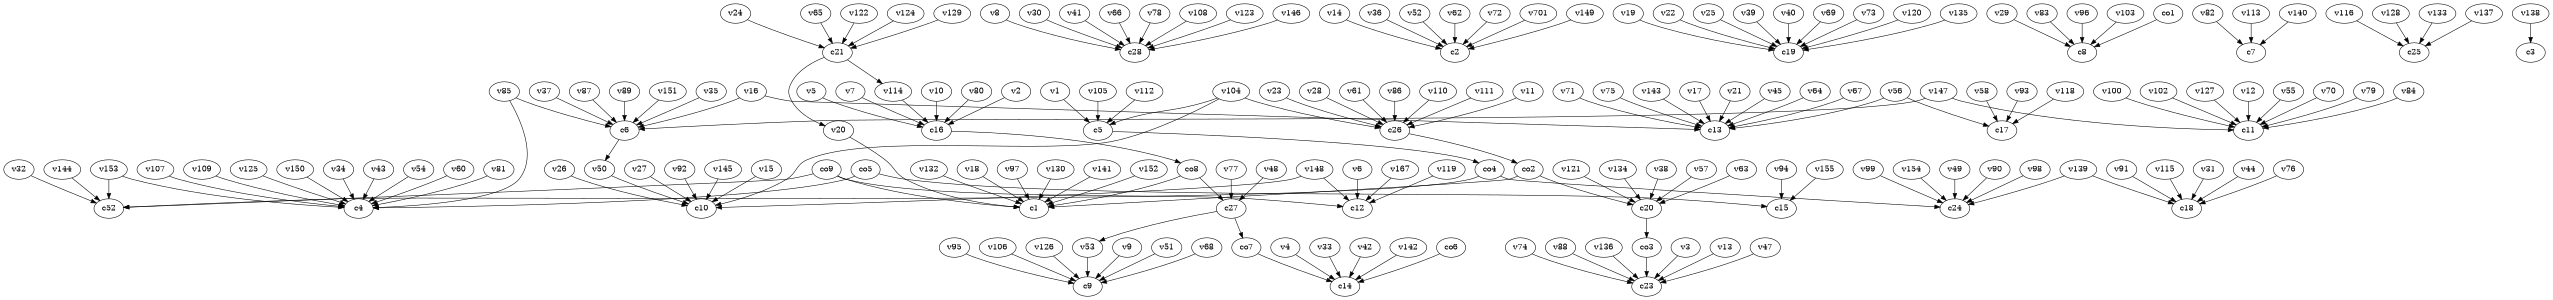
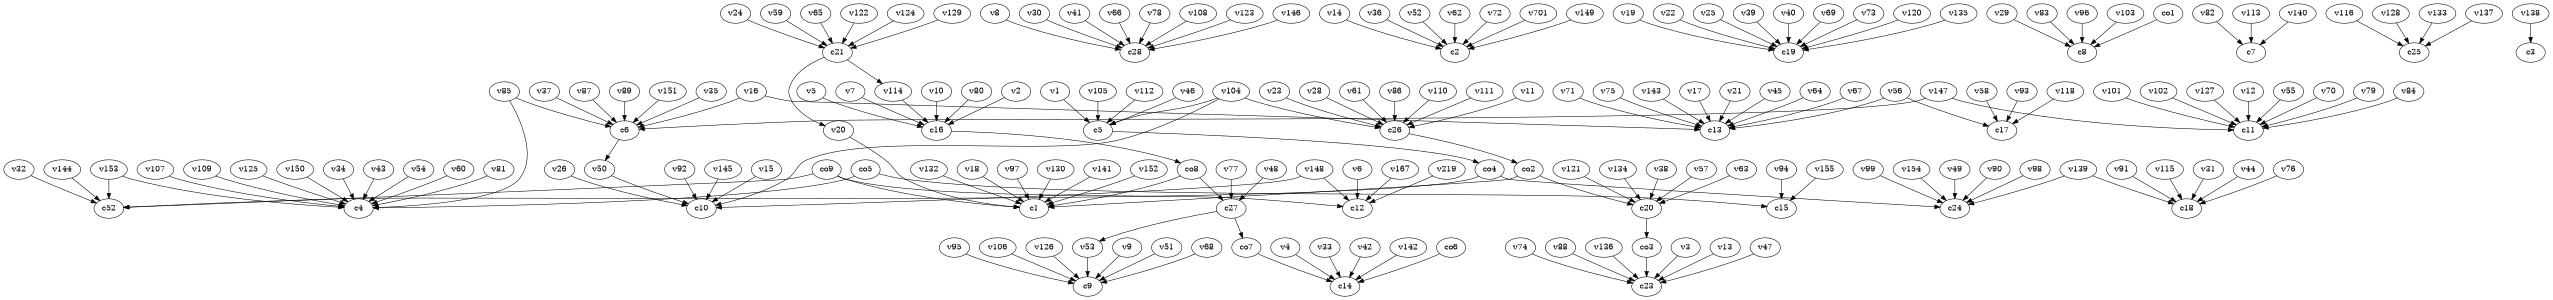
  strict digraph {
    edge [weight=1]
    c5
    co4
    n3 [label=c52]
    c24
    c6
    v50
    c10
    c16
    co8
    c27
    c1
    c20
    co3
    c23
    c21
    v114
    v20
    c26
    co2
    v53
    co7
    c9
    c14
    v1
    v2
    v3
    v4
    v5
    v6
    c12
    v7
    v8
    c28
    v9
    v10
    v11
    v12
    c11
    v13
    v14
    c2
    v15
    v16
    c13
    v17
    v18
    v19
    c19
    v21
    v22
    v23
    v24
    v25
    v26
-   v27
    v28
    v29
    c8
    v30
    v31
    c18
    v32
    v33
    v34
    c4
    v35
    v36
    v37
    v38
    v39
    v40
    v41
    v42
    v43
    v44
    v45
+   v46
    v47
    v48
    v49
    v51
    v52
    v54
    v55
    v56
    c17
    v57
    v58
+   v59
    v60
    v61
    v62
    v63
    v64
    v65
    v66
    v67
    v68
    v69
    v70
    v71
    v72
    v73
    v74
    v75
    v76
    v77
    v78
    v79
    v80
    v81
    v82
    c7
    v83
    v84
    v85
    v86
    v87
    v88
    v89
    v90
    v91
    v92
    v93
    v94
    c15
    v95
    v96
    v97
    v98
    v99
-   v100
+   v100 [label=v101]
    n133 [label=v701]
    v102
    v103
    v104
    v105
    v106
    v107
    v108
    v109
    v110
    v111
    v112
    v113
    v115
    v116
    c25
    n149 [label=v167]
    v118
-   v119
+   v119 [label=v219]
    v120
    v121
    v122
    v123
    v124
    v125
    v126
    v127
    v128
    v129
    v130
    v132
    v133
    v134
    v135
    v136
    v137
    v138
    c3
    v139
    v140
    v141
    v142
    v143
    v144
    v145
    v146
    v147
    v148
    v149
    v150
    v151
    v152
    v153
    v154
    v155
    co1
    co5
    co6
    co9
    c5 -> co4
    co4 -> n3
    co4 -> c24
    c6 -> v50
    v50 -> c10
    c16 -> co8
    co8 -> c27
    co8 -> c1
    c27 -> v53
    c27 -> co7
    c20 -> co3
    co3 -> c23
    c21 -> v114
    c21 -> v20
    v114 -> c16
    v20 -> c1
    c26 -> co2
    co2 -> c1
    co2 -> c20
    v53 -> c9
    co7 -> c14
    v1 -> c5
    v2 -> c16
    v3 -> c23
    v4 -> c14
    v5 -> c16
    v6 -> c12
    v7 -> c16
    v8 -> c28
    v9 -> c9
    v10 -> c16
    v11 -> c26
    v12 -> c11
    v13 -> c23
    v14 -> c2
    v15 -> c10
    v16 -> c6
    v16 -> c13
    v17 -> c13
    v18 -> c1
    v19 -> c19
    v21 -> c13
    v22 -> c19
    v23 -> c26
    v24 -> c21
    v25 -> c19
    v26 -> c10
-   v27 -> c10
    v28 -> c26
    v29 -> c8
    v30 -> c28
    v31 -> c18
    v32 -> n3
    v33 -> c14
    v34 -> c4
    v35 -> c6
    v36 -> c2
    v37 -> c6
    v38 -> c20
    v39 -> c19
    v40 -> c19
    v41 -> c28
    v42 -> c14
    v43 -> c4
    v44 -> c18
    v45 -> c13
+   v46 -> c5
    v47 -> c23
    v48 -> c27
    v49 -> c24
    v51 -> c9
    v52 -> c2
    v54 -> c4
    v55 -> c11
    v56 -> c13
    v56 -> c17
    v57 -> c20
    v58 -> c17
+   v59 -> c21
    v60 -> c4
    v61 -> c26
    v62 -> c2
    v63 -> c20
    v64 -> c13
    v65 -> c21
    v66 -> c28
    v67 -> c13
    v68 -> c9
    v69 -> c19
    v70 -> c11
    v71 -> c13
    v72 -> c2
    v73 -> c19
    v74 -> c23
    v75 -> c13
    v76 -> c18
    v77 -> c27
    v78 -> c28
    v79 -> c11
    v80 -> c16
    v81 -> c4
    v82 -> c7
    v83 -> c8
    v84 -> c11
    v85 -> c6
    v85 -> c4
    v86 -> c26
    v87 -> c6
    v88 -> c23
    v89 -> c6
    v90 -> c24
    v91 -> c18
    v92 -> c10
    v93 -> c17
    v94 -> c15
    v95 -> c9
    v96 -> c8
    v97 -> c1
    v98 -> c24
    v99 -> c24
    v100 -> c11
    n133 -> c2
    v102 -> c11
    v103 -> c8
    v104 -> c5
    v104 -> c10
    v104 -> c26
    v105 -> c5
    v106 -> c9
    v107 -> c4
    v108 -> c28
    v109 -> c4
    v110 -> c26
    v111 -> c26
    v112 -> c5
    v113 -> c7
    v115 -> c18
    v116 -> c25
    n149 -> c12
    v118 -> c17
    v119 -> c12
    v120 -> c19
    v121 -> c20
    v122 -> c21
    v123 -> c28
    v124 -> c21
    v125 -> c4
    v126 -> c9
    v127 -> c11
    v128 -> c25
    v129 -> c21
    v130 -> c1
    v132 -> c1
    v133 -> c25
    v134 -> c20
    v135 -> c19
    v136 -> c23
    v137 -> c25
    v138 -> c3
    v139 -> c24
    v139 -> c18
    v140 -> c7
    v141 -> c1
    v142 -> c14
    v143 -> c13
    v144 -> n3
    v145 -> c10
    v146 -> c28
    v147 -> c6
    v147 -> c11
    v148 -> c10
    v148 -> c12
    v149 -> c2
    v150 -> c4
    v151 -> c6
    v152 -> c1
    v153 -> n3
    v153 -> c4
    v154 -> c24
    v155 -> c15
    co1 -> c8
    co5 -> c4
    co5 -> c15
    co6 -> c14
    co9 -> n3
    co9 -> c1
    co9 -> c12
  }
